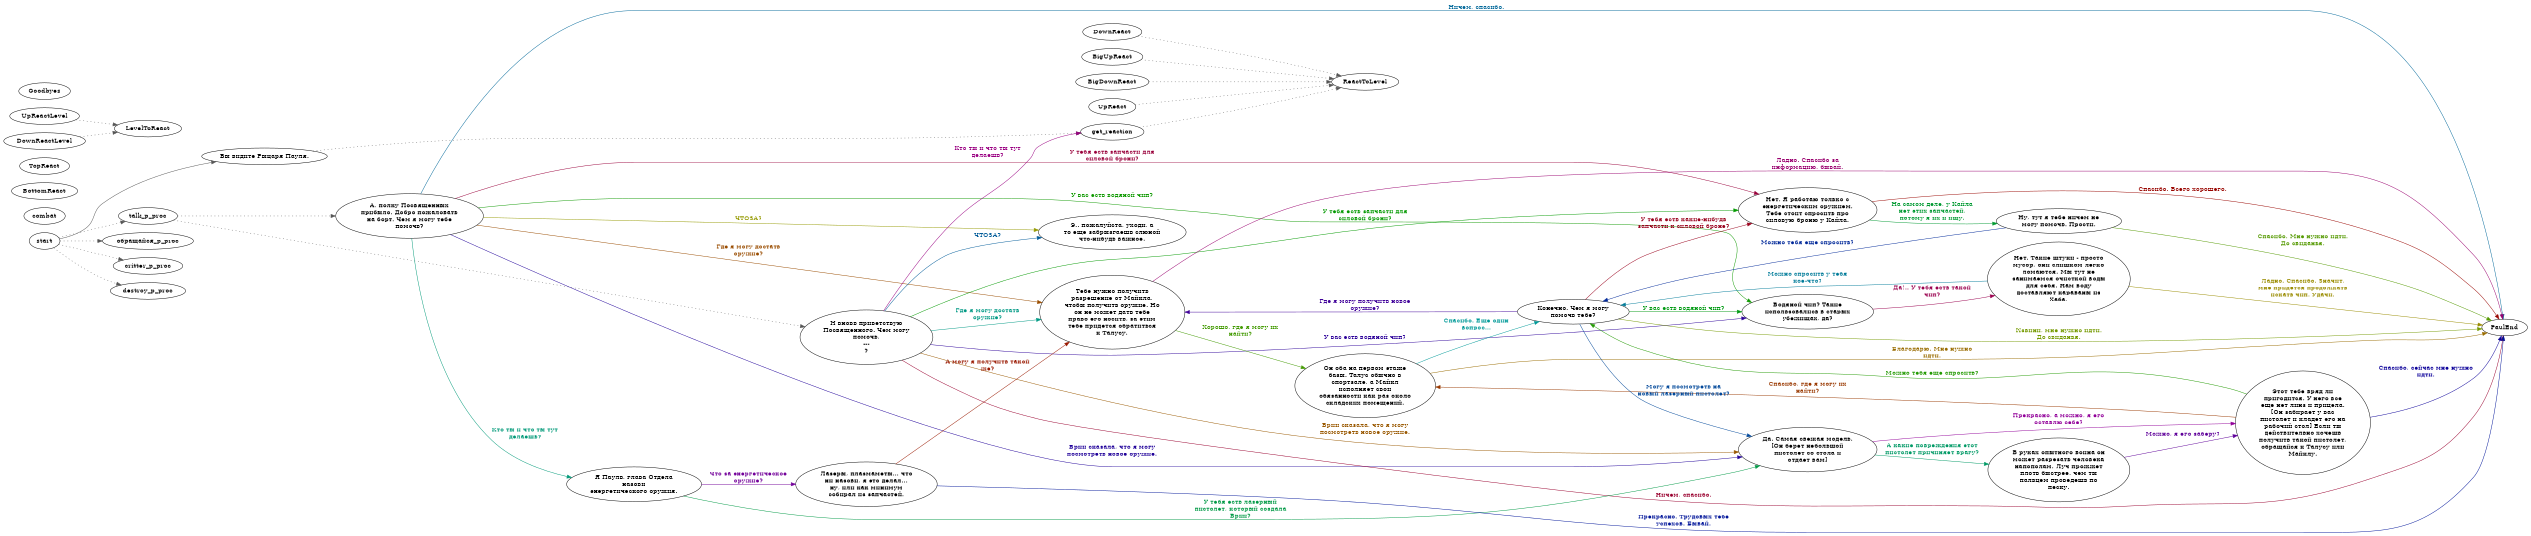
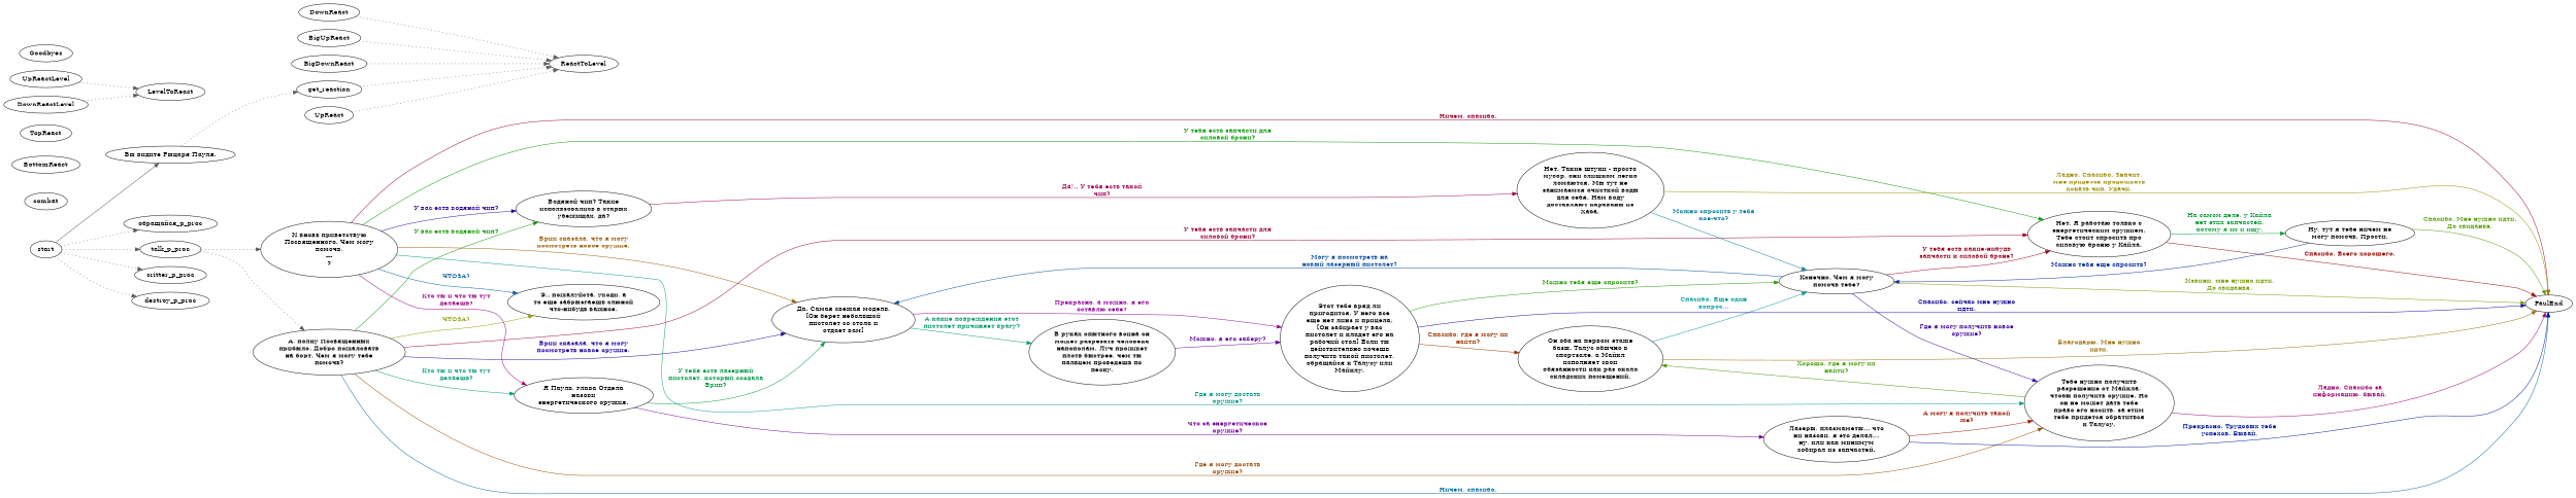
  digraph {
    rankdir=LR
    node [color="#000000" fillcolor="#FFFFFF" style=filled]
    edge [color="#555555"]
    n1 [label="Вы видите Рыцаря Пауля."]
    start
    n3 [label="обращайся_p_proc"]
    talk_p_proc
    critter_p_proc
    destroy_p_proc
    get_reaction
    n8 [label="А, полку Посвященных\nприбыло. Добро пожаловать\nна борт. Чем я могу тебе\nпомочь?"]
    n9 [label="И вновь приветствую\nПосвященного. Чем могу\nпомочь,\n---\n?"]
    ReactToLevel
    n11 [label="Я Пауль, глава Отдела\nназови\nэнергетического оружия."]
    n12 [label="Тебе нужно получить\nразрешение от Майкла,\nчтобы получить оружие. Но\nон не может дать тебе\nправо его носить, за этим\nтебе придется обратиться\nк Талусу."]
    n13 [label="Да. Самая свежая модель.\n[Он берет небольшой\nпистолет со стола и\nотдает вам]"]
    n14 [label="Водяной чип? Такие\nиспользовались в старых\nубежищах, да?"]
    n15 [label="Нет. Я работаю только с\nэнергетическим оружием.\nТебе стоит спросить про\nсиловую броню у Кайла."]
    PaulEnd
    n17 [label="Э.. пожалуйста, уходи, а\nто еще забрызгаешь слюной\nчто-нибудь важное."]
    combat
    n19 [label="Лазеры, плазмаметы... что\nни назови, я это делал...\nну, или как минимум\nсобирал из запчастей."]
    n20 [label="Он оба на первом этаже\nбазы. Талус обычно в\nспортзале, а Майкл\nисполняет свои\nобязанности как раз около\nскладских помещений."]
    n21 [label="Этот тебе вряд ли\nпригодится. У него все\nеще нет линз и прицела.\n[Он забирает у вас\nпистолет и кладет его на\nрабочий стол] Если ты\nдействительно хочешь\nполучить такой пистолет,\nобращайся к Талусу или\nМайклу."]
    n22 [label="В руках опытного воина он\nможет разрезать человека\nнапополам. Луч прожжет\nплоть быстрее, чем ты\nпальцем проведешь по\nпеску."]
    n23 [label="Нет. Такие штуки - просто\nмусор, они слишком легко\nломаются. Мы тут не\nзанимаемся очисткой воды\nдля себя. Нам воду\nдоставляют караваны из\nХаба."]
    n24 [label="Ну, тут я тебе ничем не\nмогу помочь. Прости."]
    n25 [label="Конечно. Чем я могу\nпомочь тебе?"]
    UpReact
    DownReact
    BottomReact
    TopReact
    BigUpReact
    BigDownReact
    UpReactLevel
    LevelToReact
    DownReactLevel
    Goodbyes
    n1 -> get_reaction [style=dotted]
    start -> n1 [style=solid]
    start -> n3 [style=dotted]
    start -> talk_p_proc [style=dotted]
    start -> critter_p_proc [style=dotted]
    start -> destroy_p_proc [style=dotted]
    talk_p_proc -> n8 [style=dotted]
    talk_p_proc -> n9 [style=dotted]
    get_reaction -> ReactToLevel [style=dotted]
    n8 -> n11 [color="#009978" fontcolor="#009978" label="Кто ты и что ты тут\nделаешь?"]
    n8 -> n12 [color="#994C00" fontcolor="#994C00" label="Где я могу достать\nоружие?"]
    n8 -> n13 [color="#1F0099" fontcolor="#1F0099" label="Врии сказала, что я могу\nпосмотреть новое оружие."]
    n8 -> n14 [color="#0E9900" fontcolor="#0E9900" label="У вас есть водяной чип?"]
    n8 -> n15 [color="#99003A" fontcolor="#99003A" label="У тебя есть запчасти для\nсиловой брони?"]
    n8 -> PaulEnd [color="#006799" fontcolor="#006799" label="Ничем, спасибо."]
    n8 -> n17 [color="#949900" fontcolor="#949900" label="ЧТОЗА?"]
-   n9 -> get_reaction [color="#990081" fontcolor="#990081" label="Кто ты и что ты тут\nделаешь?"]
+   n9 -> n11 [color="#990081" fontcolor="#990081" label="Кто ты и что ты тут\nделаешь?"]
    n9 -> n12 [color="#009984" fontcolor="#009984" label="Где я могу достать\nоружие?"]
    n9 -> n13 [color="#995800" fontcolor="#995800" label="Врии сказала, что я могу\nпосмотреть новое оружие."]
    n9 -> n14 [color="#2B0099" fontcolor="#2B0099" label="У вас есть водяной чип?"]
    n9 -> n15 [color="#029900" fontcolor="#029900" label="У тебя есть запчасти для\nсиловой брони?"]
    n9 -> PaulEnd [color="#99002E" fontcolor="#99002E" label="Ничем, спасибо."]
    n9 -> n17 [color="#005B99" fontcolor="#005B99" label="ЧТОЗА?"]
    n11 -> n13 [color="#009945" fontcolor="#009945" label="У тебя есть лазерный\nпистолет, который создала\nВрии?"]
    n11 -> n19 [color="#720099" fontcolor="#720099" label="Что за энергетическое\nоружие?"]
    n12 -> PaulEnd [color="#99006E" fontcolor="#99006E" label="Ладно. Спасибо за\nинформацию, бывай."]
    n12 -> n20 [color="#419900" fontcolor="#419900" label="Хорошо, где я могу их\nнайти?"]
    n13 -> n21 [color="#910099" fontcolor="#910099" label="Прекрасно, а можно, я его\nоставлю себе?"]
    n13 -> n22 [color="#009965" fontcolor="#009965" label="А какие повреждения этот\nпистолет причиняет врагу?"]
    n14 -> n23 [color="#99004E" fontcolor="#99004E" label="Да!.. У тебя есть такой\nчип?"]
    n15 -> PaulEnd [color="#990500" fontcolor="#990500" label="Спасибо. Всего хорошего."]
    n15 -> n24 [color="#009931" fontcolor="#009931" label="На самом деле, у Кайла\nнет этих запчастей,\nпотому я их и ищу."]
    n19 -> n12 [color="#991800" fontcolor="#991800" label="А могу я получить такой\nже?"]
    n19 -> PaulEnd [color="#001499" fontcolor="#001499" label="Прекрасно. Трудовых тебе\nуспехов. Бывай."]
    n20 -> PaulEnd [color="#996B00" fontcolor="#996B00" label="Благодарю. Мне нужно\nидти."]
    n20 -> n25 [color="#009998" fontcolor="#009998" label="Спасибо. Еще один\nвопрос..."]
    n21 -> PaulEnd [color="#0B0099" fontcolor="#0B0099" label="Спасибо, сейчас мне нужно\nидти."]
    n21 -> n20 [color="#993800" fontcolor="#993800" label="Спасибо, где я могу их\nнайти?"]
    n21 -> n25 [color="#219900" fontcolor="#219900" label="Можно тебя еще спросить?"]
    n22 -> n21 [color="#5E0099" fontcolor="#5E0099" label="Можно, я его заберу?"]
    n23 -> PaulEnd [color="#998B00" fontcolor="#998B00" label="Ладно. Спасибо. Значит,\nмне придется продолжать\nискать чип. Удачи."]
    n23 -> n25 [color="#007B99" fontcolor="#007B99" label="Можно спросить у тебя\nкое-что?"]
    n24 -> PaulEnd [color="#549900" fontcolor="#549900" label="Спасибо. Мне нужно идти.\nДо свиданья."]
    n24 -> n25 [color="#002899" fontcolor="#002899" label="Можно тебя еще спросить?"]
    n25 -> n12 [color="#3F0099" fontcolor="#3F0099" label="Где я могу получить новое\nоружие?"]
    n25 -> n13 [color="#004799" fontcolor="#004799" label="Могу я посмотреть на\nновый лазерный пистолет?"]
-   n25 -> n14 [color="#009912" fontcolor="#009912" label="У вас есть водяной чип?"]
    n25 -> n15 [color="#99001B" fontcolor="#99001B" label="У тебя есть какие-нибудь\nзапчасти к силовой броне?"]
    n25 -> PaulEnd [color="#749900" fontcolor="#749900" label="Извини, мне нужно идти.\nДо свиданья."]
    UpReact -> ReactToLevel [style=dotted]
    DownReact -> ReactToLevel [style=dotted]
    BigUpReact -> ReactToLevel [style=dotted]
    BigDownReact -> ReactToLevel [style=dotted]
    UpReactLevel -> LevelToReact [style=dotted]
    DownReactLevel -> LevelToReact [style=dotted]
  }
